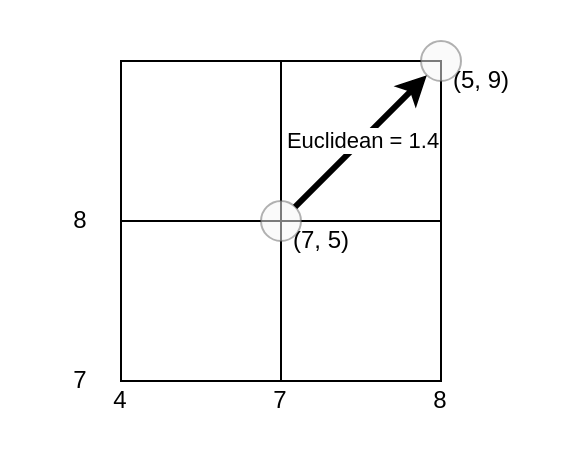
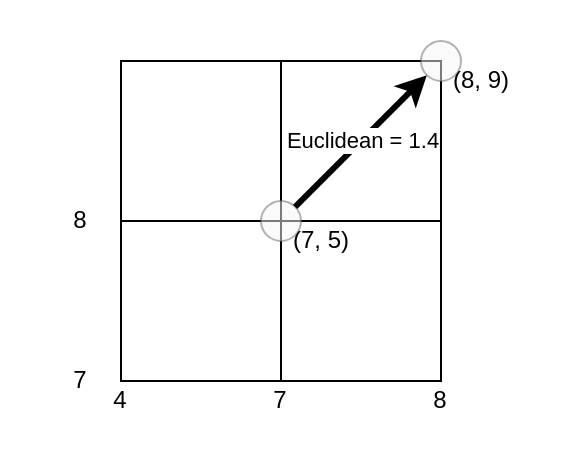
  <mxCell id="0" />
  <mxCell id="1" parent="0" />
  <mxCell id="2" value="" style="whiteSpace=wrap;html=1;aspect=fixed;" parent="1" vertex="1"><mxGeometry x="60" y="110" width="80" height="80" as="geometry" /></mxCell>
  <mxCell id="3" value="" style="whiteSpace=wrap;html=1;aspect=fixed;" parent="1" vertex="1"><mxGeometry x="140" y="110" width="80" height="80" as="geometry" /></mxCell>
  <mxCell id="4" value="" style="whiteSpace=wrap;html=1;aspect=fixed;" parent="1" vertex="1"><mxGeometry x="140" y="30" width="80" height="80" as="geometry" /></mxCell>
  <mxCell id="5" value="" style="whiteSpace=wrap;html=1;aspect=fixed;" parent="1" vertex="1"><mxGeometry x="60" y="30" width="80" height="80" as="geometry" /></mxCell>
  <mxCell id="6" value="" style="ellipse;whiteSpace=wrap;html=1;aspect=fixed;fillColor=#f5f5f5;strokeColor=#666666;fontColor=#333333;opacity=50;" parent="1" vertex="1"><mxGeometry x="130" y="100" width="20" height="20" as="geometry" /></mxCell>
  <mxCell id="7" value="" style="ellipse;whiteSpace=wrap;html=1;aspect=fixed;fillColor=#f5f5f5;strokeColor=#666666;fontColor=#333333;opacity=50;" parent="1" vertex="1"><mxGeometry x="210" y="20" width="20" height="20" as="geometry" /></mxCell>
  <mxCell id="8" value="" style="endArrow=classic;html=1;exitX=1;exitY=0;exitDx=0;exitDy=0;strokeWidth=3;" parent="1" source="6" target="7" edge="1"><mxGeometry relative="1" as="geometry"><mxPoint x="60" y="150" as="sourcePoint" /><mxPoint x="160" y="150" as="targetPoint" /></mxGeometry></mxCell>
  <mxCell id="9" value="Euclidean = 1.4" style="edgeLabel;resizable=0;html=1;align=center;verticalAlign=middle;" parent="8" connectable="0" vertex="1"><mxGeometry relative="1" as="geometry" /></mxCell>
  <mxCell id="10" value="(7, 5)" style="text;html=1;resizable=0;autosize=1;align=center;verticalAlign=middle;points=[];fillColor=none;strokeColor=none;rounded=0;" vertex="1" parent="1"><mxGeometry x="140" y="110" width="40" height="20" as="geometry" /></mxCell>
- <mxCell id="11" value="(5, 9)" style="text;html=1;resizable=0;autosize=1;align=center;verticalAlign=middle;points=[];fillColor=none;strokeColor=none;rounded=0;" vertex="1" parent="1"><mxGeometry x="220" y="30" width="40" height="20" as="geometry" /></mxCell>
+ <mxCell id="11" value="(8, 9)" style="text;html=1;resizable=0;autosize=1;align=center;verticalAlign=middle;points=[];fillColor=none;strokeColor=none;rounded=0;" vertex="1" parent="1"><mxGeometry x="220" y="30" width="40" height="20" as="geometry" /></mxCell>
  <mxCell id="12" value="4" style="text;html=1;strokeColor=none;fillColor=none;align=center;verticalAlign=middle;whiteSpace=wrap;rounded=0;" vertex="1" parent="1"><mxGeometry x="40" y="190" width="40" height="20" as="geometry" /></mxCell>
  <mxCell id="13" value="7" style="text;html=1;strokeColor=none;fillColor=none;align=center;verticalAlign=middle;whiteSpace=wrap;rounded=0;" vertex="1" parent="1"><mxGeometry x="120" y="190" width="40" height="20" as="geometry" /></mxCell>
  <mxCell id="14" value="8" style="text;html=1;strokeColor=none;fillColor=none;align=center;verticalAlign=middle;whiteSpace=wrap;rounded=0;" vertex="1" parent="1"><mxGeometry x="200" y="190" width="40" height="20" as="geometry" /></mxCell>
  <mxCell id="15" value="7" style="text;html=1;strokeColor=none;fillColor=none;align=center;verticalAlign=middle;whiteSpace=wrap;rounded=0;" vertex="1" parent="1"><mxGeometry x="20" y="180" width="40" height="20" as="geometry" /></mxCell>
  <mxCell id="16" value="8" style="text;html=1;strokeColor=none;fillColor=none;align=center;verticalAlign=middle;whiteSpace=wrap;rounded=0;" vertex="1" parent="1"><mxGeometry x="20" y="100" width="40" height="20" as="geometry" /></mxCell>
